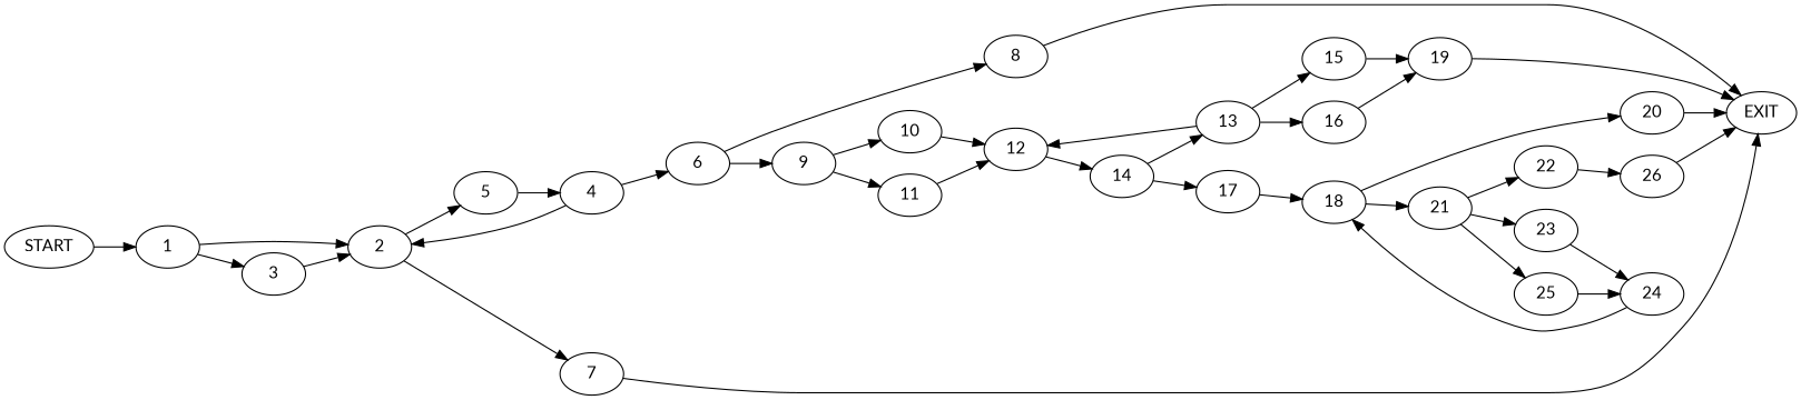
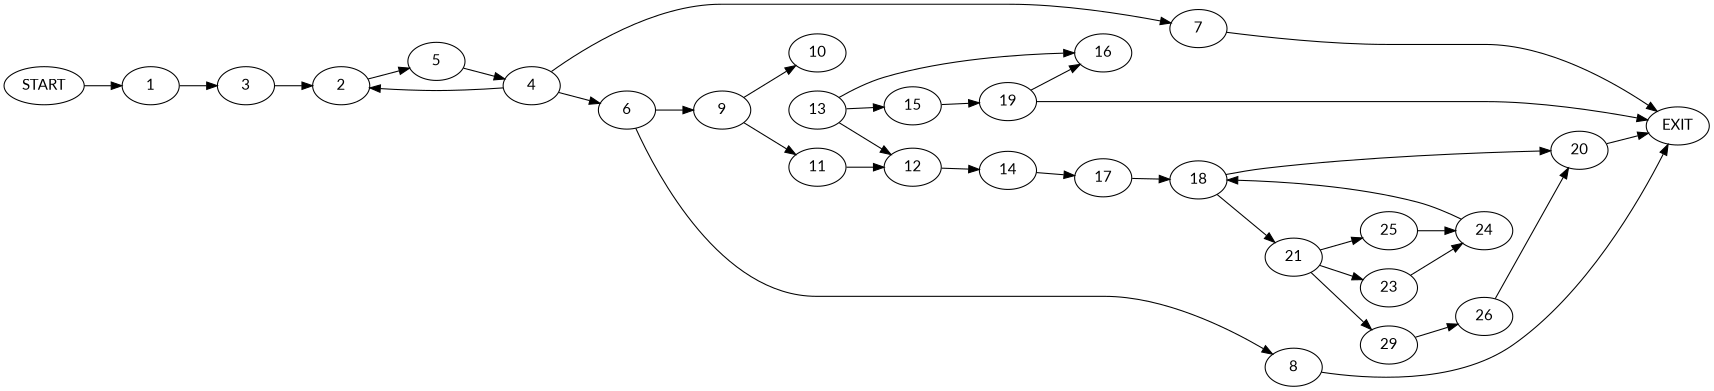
  digraph {
    fontname=Lato
    rankdir=LR
    node [fontname=Lato]
    edge [fontname=Lato]
    n1 [label=START]
    1
    2
    3
    n5 [label=EXIT]
    5
    4
    6
    7
    8
    9
    10
    11
    12
    14
    13
    15
    16
    17
    19
    18
    20
    21
-   22
+   22 [label=29]
    23
    25
    26
    24
    n1 -> 1
-   1 -> 2
    1 -> 3
    2 -> 5
    3 -> 2
    5 -> 4
    4 -> 2
    4 -> 6
-   2 -> 7
+   4 -> 7
    6 -> 8
    6 -> 9
    7 -> n5
    8 -> n5
    9 -> 10
    9 -> 11
-   10 -> 12
    11 -> 12
    12 -> 14
-   14 -> 13
    14 -> 17
    13 -> 12
    13 -> 15
    13 -> 16
    15 -> 19
-   16 -> 19
+   19 -> 16
    17 -> 18
    19 -> n5
    18 -> 20
    18 -> 21
    20 -> n5
    21 -> 22
    21 -> 23
    21 -> 25
    22 -> 26
    23 -> 24
    25 -> 24
-   26 -> n5
+   26 -> 20
    24 -> 18
  }
